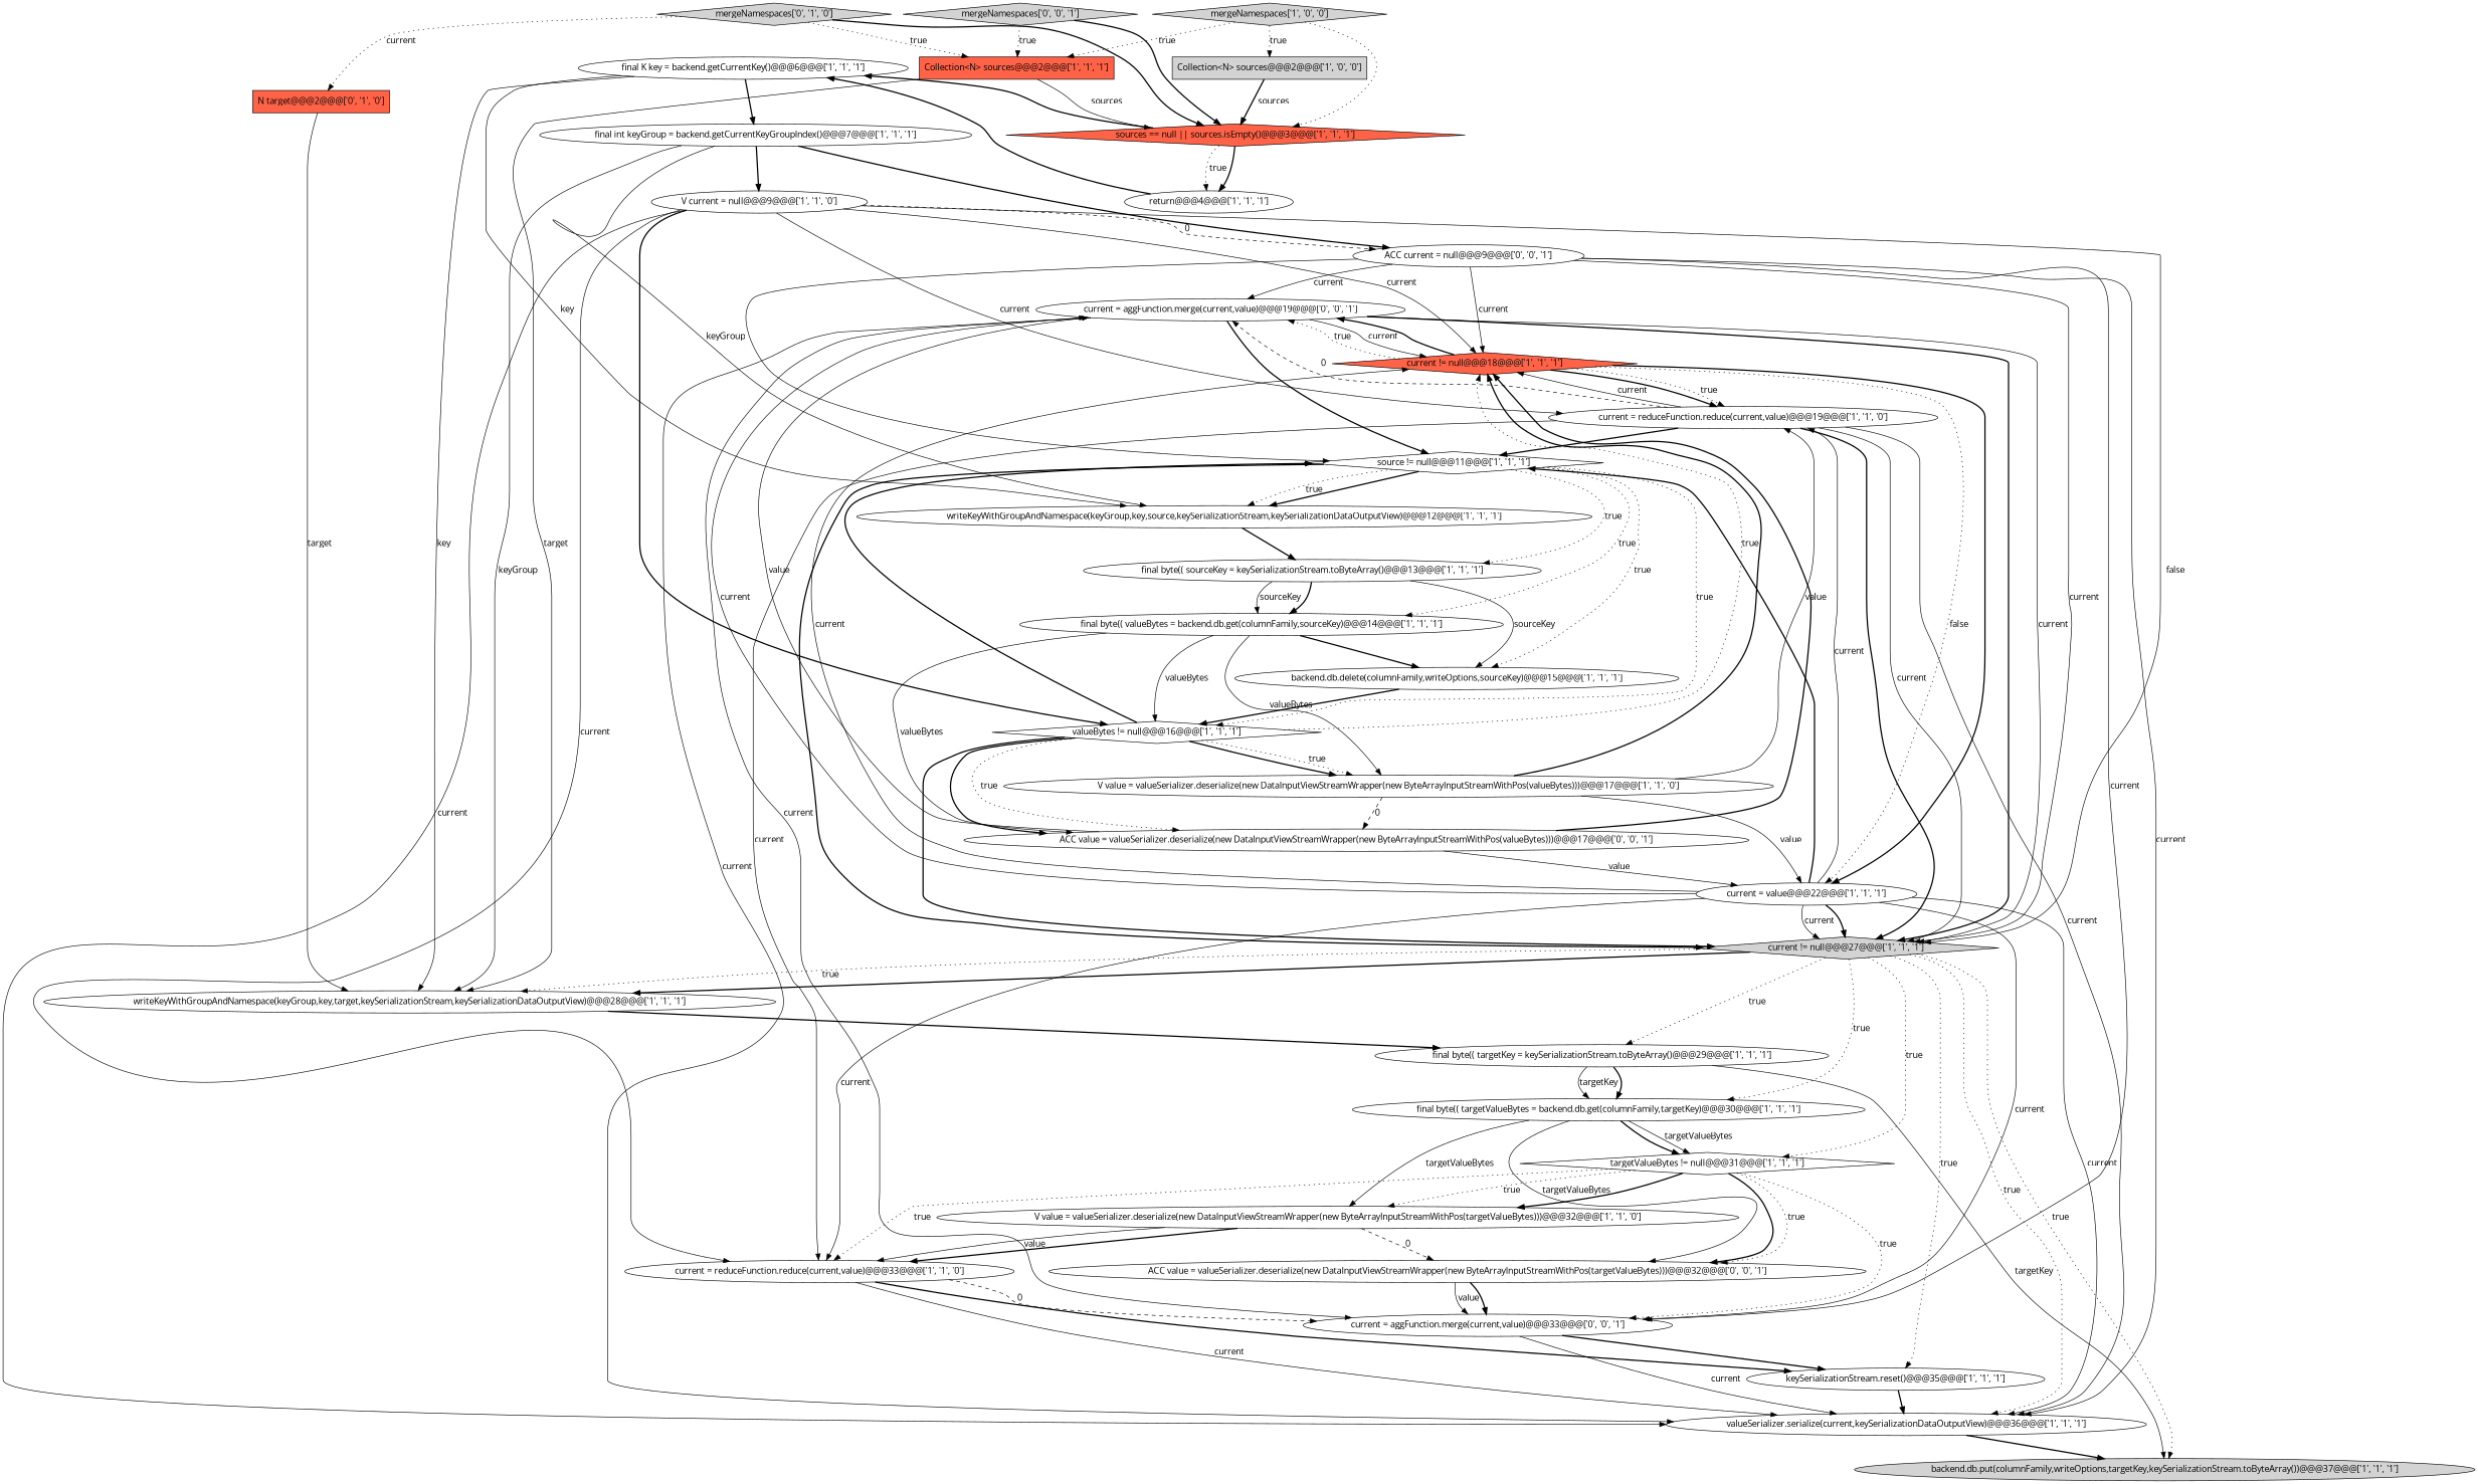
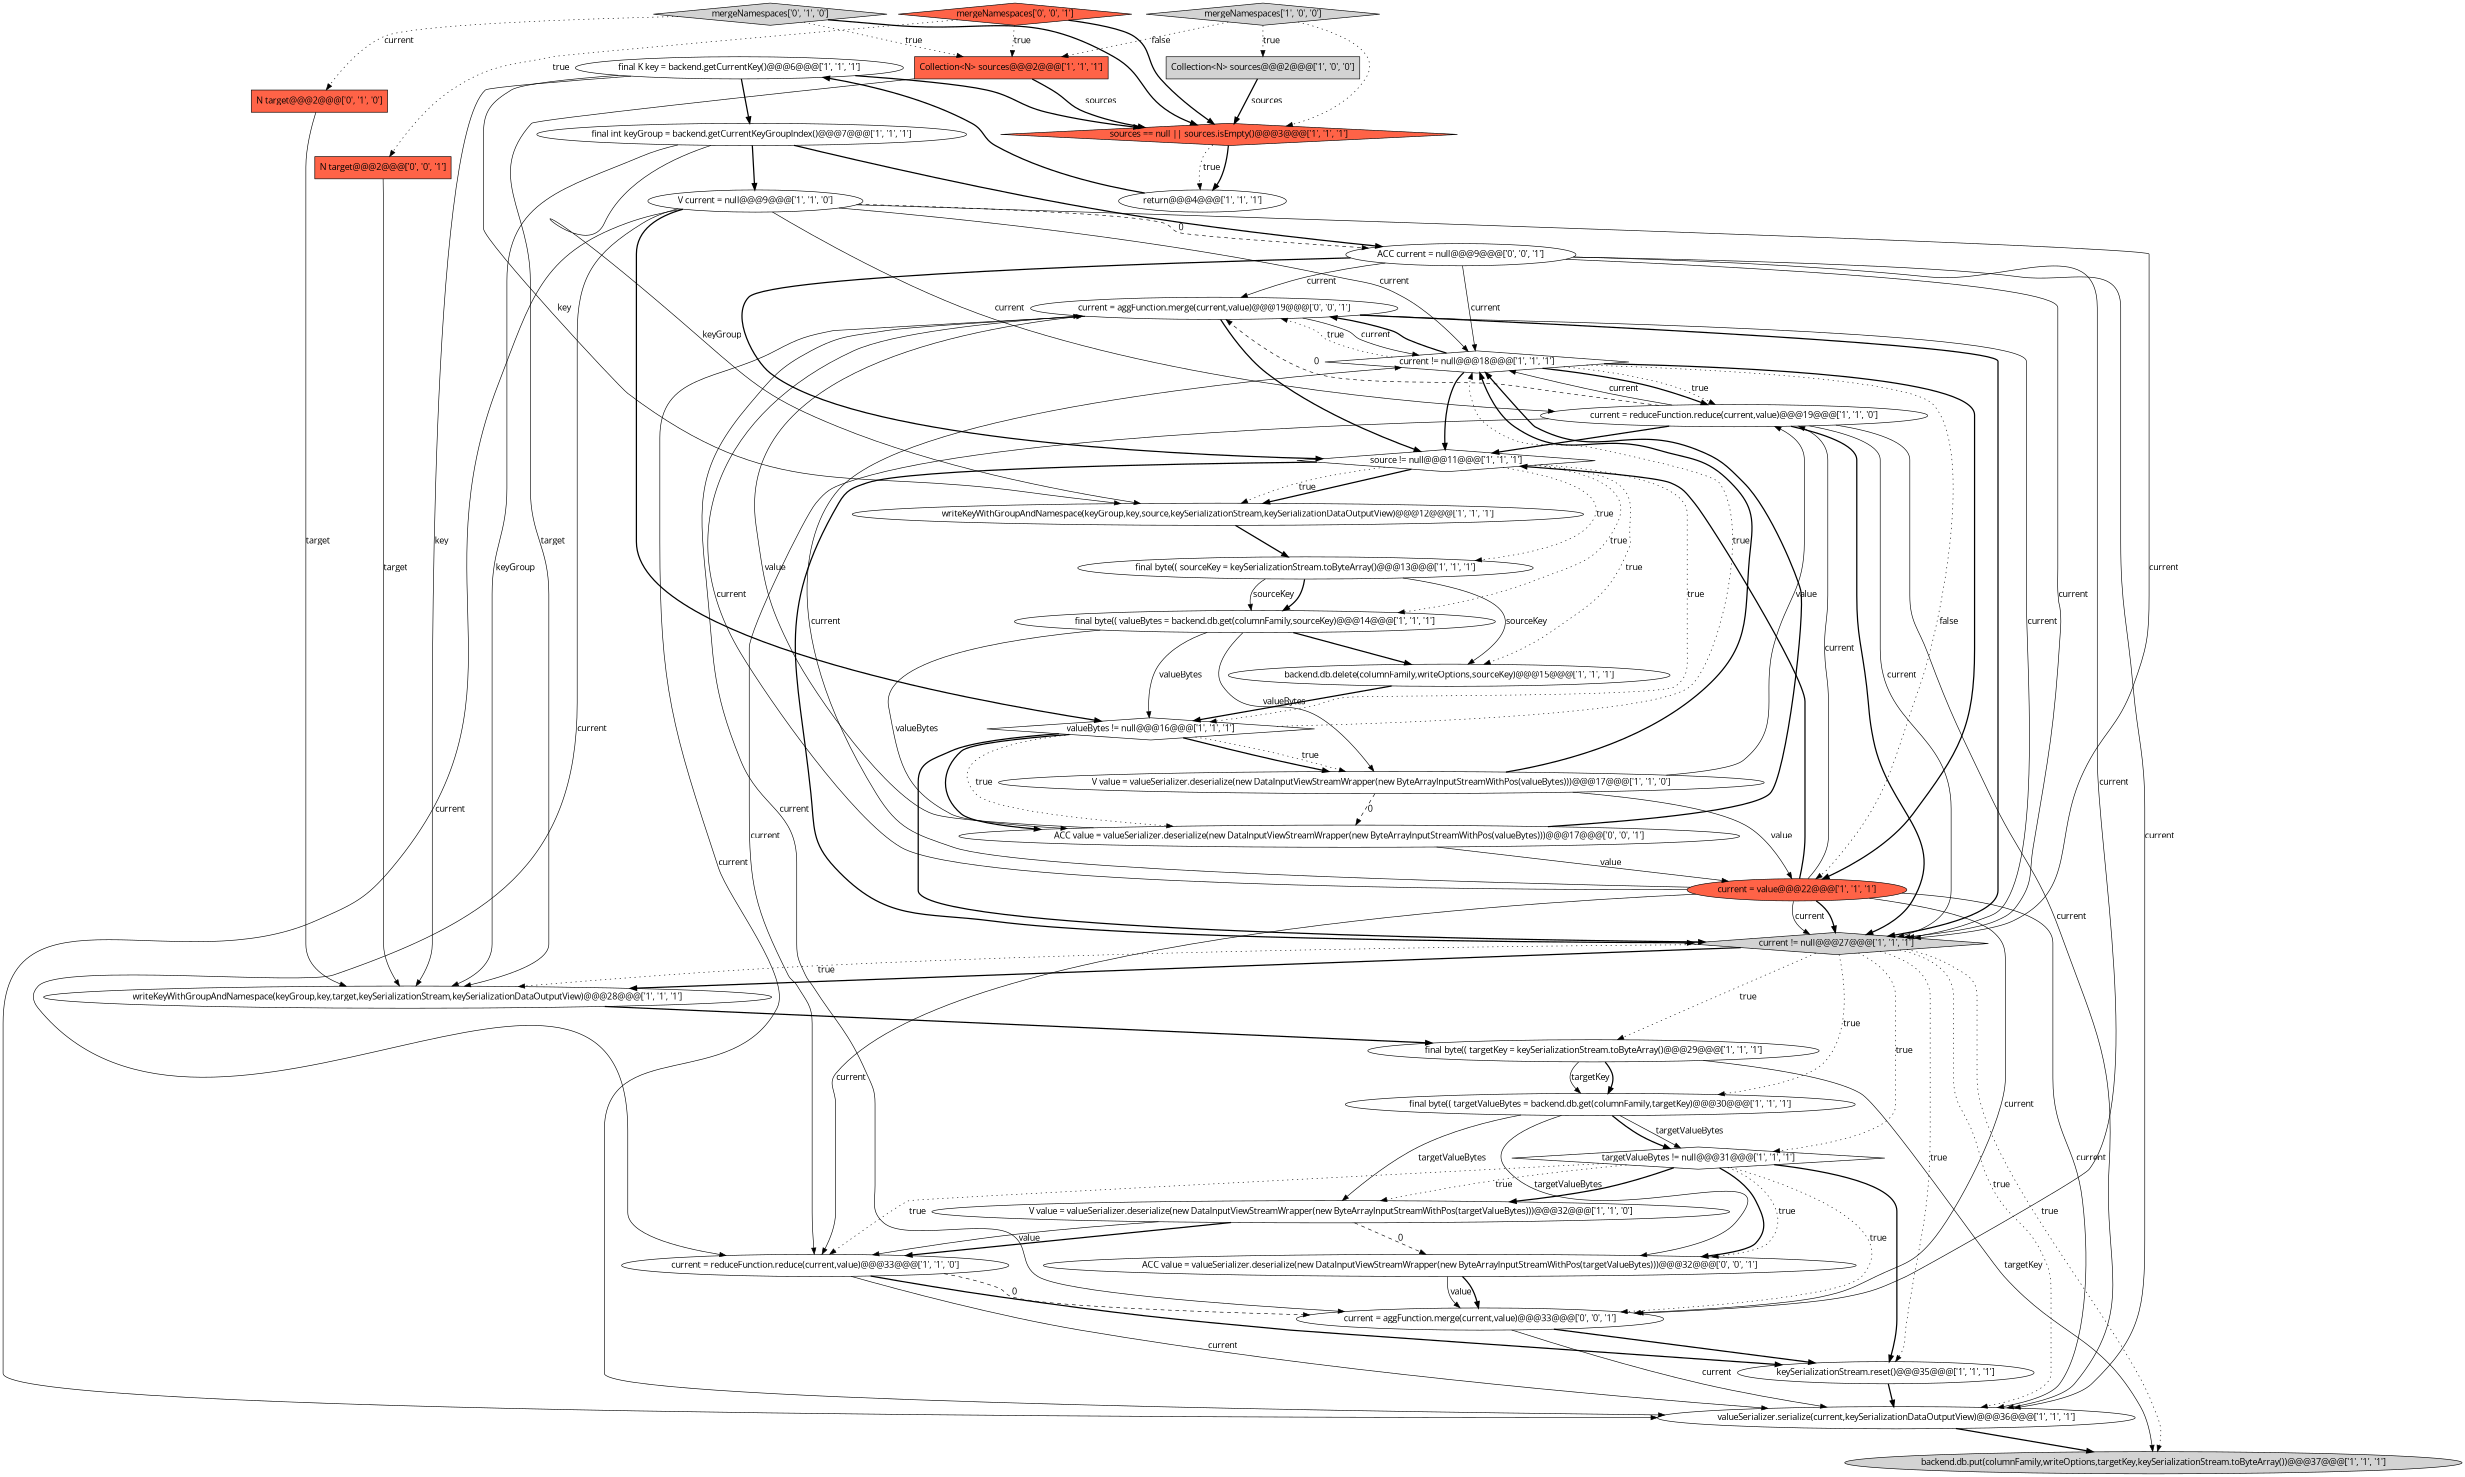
  digraph {
    fontname="Open Sans"
    node [fillcolor=white fontname="Open Sans" shape=ellipse style=filled]
    edge [fontname="Open Sans" style=solid]
    n1 [label="ACC current = null@@@9@@@['0', '0', '1']"]
    n2 [label="current = aggFunction.merge(current,value)@@@19@@@['0', '0', '1']"]
    n3 [label="current = aggFunction.merge(current,value)@@@33@@@['0', '0', '1']"]
    n4 [fillcolor=lightgray label="current != null@@@27@@@['1', '1', '1']" shape=diamond]
    n5 [label="valueSerializer.serialize(current,keySerializationDataOutputView)@@@36@@@['1', '1', '1']"]
-   n6 [fillcolor=tomato label="current != null@@@18@@@['1', '1', '1']" shape=diamond]
+   n6 [label="current != null@@@18@@@['1', '1', '1']" shape=diamond]
    n7 [label="source != null@@@11@@@['1', '1', '1']" shape=diamond]
    n8 [label="keySerializationStream.reset()@@@35@@@['1', '1', '1']"]
    n9 [label="final byte(( targetValueBytes = backend.db.get(columnFamily,targetKey)@@@30@@@['1', '1', '1']"]
    n10 [label="targetValueBytes != null@@@31@@@['1', '1', '1']" shape=diamond]
    n11 [label="writeKeyWithGroupAndNamespace(keyGroup,key,target,keySerializationStream,keySerializationDataOutputView)@@@28@@@['1', '1', '1']"]
    n12 [fillcolor=lightgray label="backend.db.put(columnFamily,writeOptions,targetKey,keySerializationStream.toByteArray())@@@37@@@['1', '1', '1']"]
    n13 [label="final byte(( targetKey = keySerializationStream.toByteArray()@@@29@@@['1', '1', '1']"]
-   n14 [label="current = value@@@22@@@['1', '1', '1']"]
+   n14 [fillcolor=tomato label="current = value@@@22@@@['1', '1', '1']"]
    n15 [label="current = reduceFunction.reduce(current,value)@@@19@@@['1', '1', '0']"]
    n16 [label="writeKeyWithGroupAndNamespace(keyGroup,key,source,keySerializationStream,keySerializationDataOutputView)@@@12@@@['1', '1', '1']"]
    n17 [label="final byte(( sourceKey = keySerializationStream.toByteArray()@@@13@@@['1', '1', '1']"]
    n18 [label="valueBytes != null@@@16@@@['1', '1', '1']" shape=diamond]
    n19 [label="final byte(( valueBytes = backend.db.get(columnFamily,sourceKey)@@@14@@@['1', '1', '1']"]
    n20 [label="backend.db.delete(columnFamily,writeOptions,sourceKey)@@@15@@@['1', '1', '1']"]
    n21 [label="V value = valueSerializer.deserialize(new DataInputViewStreamWrapper(new ByteArrayInputStreamWithPos(valueBytes)))@@@17@@@['1', '1', '0']"]
    n22 [label="ACC value = valueSerializer.deserialize(new DataInputViewStreamWrapper(new ByteArrayInputStreamWithPos(valueBytes)))@@@17@@@['0', '0', '1']"]
    n23 [label="current = reduceFunction.reduce(current,value)@@@33@@@['1', '1', '0']"]
    n24 [label="ACC value = valueSerializer.deserialize(new DataInputViewStreamWrapper(new ByteArrayInputStreamWithPos(targetValueBytes)))@@@32@@@['0', '0', '1']"]
    n25 [label="V value = valueSerializer.deserialize(new DataInputViewStreamWrapper(new ByteArrayInputStreamWithPos(targetValueBytes)))@@@32@@@['1', '1', '0']"]
    n26 [fillcolor=lightgray label="Collection<N> sources@@@2@@@['1', '0', '0']" shape=box]
    n27 [fillcolor=tomato label="sources == null || sources.isEmpty()@@@3@@@['1', '1', '1']" shape=diamond]
    n28 [label="final K key = backend.getCurrentKey()@@@6@@@['1', '1', '1']"]
    n29 [label="return@@@4@@@['1', '1', '1']"]
    n30 [fillcolor=lightgray label="mergeNamespaces['0', '1', '0']" shape=diamond]
    n31 [fillcolor=tomato label="N target@@@2@@@['0', '1', '0']" shape=box]
    n32 [fillcolor=tomato label="Collection<N> sources@@@2@@@['1', '1', '1']" shape=box]
+   n33 [fillcolor=tomato label="N target@@@2@@@['0', '0', '1']" shape=box]
    n34 [label="final int keyGroup = backend.getCurrentKeyGroupIndex()@@@7@@@['1', '1', '1']"]
    n35 [label="V current = null@@@9@@@['1', '1', '0']"]
-   n36 [fillcolor=lightgray label="mergeNamespaces['0', '0', '1']" shape=diamond]
+   n36 [fillcolor=tomato label="mergeNamespaces['0', '0', '1']" shape=diamond]
    n37 [fillcolor=lightgray label="mergeNamespaces['1', '0', '0']" shape=diamond]
    n1 -> n2 [label=current]
    n1 -> n3 [label=current]
    n1 -> n4 [label=current]
    n1 -> n5 [label=current]
    n1 -> n6 [label=current]
-   n1 -> n7
+   n1 -> n7 [style=bold]
    n2 -> n3 [label=current]
    n2 -> n4 [style=bold]
    n2 -> n4 [label=current]
    n2 -> n5 [label=current]
    n2 -> n6 [label=current]
    n2 -> n7 [style=bold]
    n3 -> n5 [label=current]
    n3 -> n8 [style=bold]
    n4 -> n5 [label=true style=dotted]
    n4 -> n8 [label=true style=dotted]
    n4 -> n9 [label=true style=dotted]
    n4 -> n10 [label=true style=dotted]
    n4 -> n11 [label=true style=dotted]
    n4 -> n11 [style=bold]
    n4 -> n12 [label=true style=dotted]
    n4 -> n13 [label=true style=dotted]
    n5 -> n12 [style=bold]
    n6 -> n2 [style=bold]
    n6 -> n2 [label=true style=dotted]
    n6 -> n14 [label=false style=dotted]
    n6 -> n14 [style=bold]
    n6 -> n15 [style=bold]
    n6 -> n15 [label=true style=dotted]
    n7 -> n4 [style=bold]
    n7 -> n16 [style=bold]
    n7 -> n16 [label=true style=dotted]
    n7 -> n17 [label=true style=dotted]
    n7 -> n18 [label=true style=dotted]
    n7 -> n19 [label=true style=dotted]
    n7 -> n20 [label=true style=dotted]
    n8 -> n5 [style=bold]
    n9 -> n10 [label=targetValueBytes]
    n9 -> n10 [style=bold]
    n9 -> n24 [label=targetValueBytes]
    n9 -> n25 [label=targetValueBytes]
    n10 -> n3 [label=true style=dotted]
+   n10 -> n8 [style=bold]
    n10 -> n23 [label=true style=dotted]
    n10 -> n24 [style=bold]
    n10 -> n24 [label=true style=dotted]
    n10 -> n25 [label=true style=dotted]
    n10 -> n25 [style=bold]
    n11 -> n13 [style=bold]
    n13 -> n9 [style=bold]
    n13 -> n9 [label=targetKey]
    n13 -> n12 [label=targetKey]
    n14 -> n2 [label=current]
    n14 -> n3 [label=current]
    n14 -> n4 [style=bold]
    n14 -> n4 [label=current]
    n14 -> n5 [label=current]
    n14 -> n6 [label=current]
    n14 -> n7 [style=bold]
    n14 -> n15 [label=current]
    n14 -> n23 [label=current]
    n15 -> n2 [label=0 style=dashed]
    n15 -> n4 [style=bold]
    n15 -> n4 [label=current]
    n15 -> n5 [label=current]
    n15 -> n6 [label=current]
    n15 -> n7 [style=bold]
    n15 -> n23 [label=current]
    n16 -> n17 [style=bold]
    n17 -> n19 [style=bold]
    n17 -> n19 [label=sourceKey]
    n17 -> n20 [label=sourceKey]
    n18 -> n4 [style=bold]
    n18 -> n6 [label=true style=dotted]
-   n18 -> n7 [style=bold]
+   n6 -> n7 [style=bold]
    n18 -> n21 [style=bold]
    n18 -> n21 [label=true style=dotted]
    n18 -> n22 [style=bold]
    n18 -> n22 [label=true style=dotted]
    n19 -> n18 [label=valueBytes]
    n19 -> n20 [style=bold]
    n19 -> n21 [label=valueBytes]
    n19 -> n22 [label=valueBytes]
    n20 -> n18 [style=bold]
    n21 -> n6 [style=bold]
    n21 -> n14 [label=value]
    n21 -> n15 [label=value]
    n21 -> n22 [label=0 style=dashed]
    n22 -> n2 [label=value]
    n22 -> n6 [style=bold]
    n22 -> n14 [label=value]
    n23 -> n3 [label=0 style=dashed]
    n23 -> n5 [label=current]
    n23 -> n8 [style=bold]
    n24 -> n3 [label=value]
    n24 -> n3 [style=bold]
    n25 -> n23 [style=bold]
    n25 -> n23 [label=value]
    n25 -> n24 [label=0 style=dashed]
    n26 -> n27 [label=sources style=bold]
-   n27 -> n28 [style=bold]
+   n28 -> n27 [style=bold]
    n27 -> n29 [label=true style=dotted]
    n27 -> n29 [style=bold]
    n28 -> n11 [label=key]
    n28 -> n16 [label=key]
    n28 -> n34 [style=bold]
    n29 -> n28 [style=bold]
    n30 -> n27 [style=bold]
    n30 -> n31 [label=current style=dotted]
    n30 -> n32 [label=true style=dotted]
    n31 -> n11 [label=target]
    n32 -> n11 [label=target]
-   n32 -> n27 [label=sources]
+   n32 -> n27 [label=sources style=bold]
+   n33 -> n11 [label=target]
    n34 -> n1 [style=bold]
    n34 -> n11 [label=keyGroup]
    n34 -> n16 [label=keyGroup]
    n34 -> n35 [style=bold]
    n35 -> n1 [label=0 style=dashed]
-   n35 -> n4 [label=false]
+   n35 -> n4 [label=current]
    n35 -> n5 [label=current]
    n35 -> n6 [label=current]
    n35 -> n15 [label=current]
    n35 -> n18 [style=bold]
    n35 -> n23 [label=current]
    n36 -> n27 [style=bold]
    n36 -> n32 [label=true style=dotted]
+   n36 -> n33 [label=true style=dotted]
    n37 -> n26 [label=true style=dotted]
    n37 -> n27 [style=dotted]
-   n37 -> n32 [label=true style=dotted]
+   n37 -> n32 [label=false style=dotted]
  }
